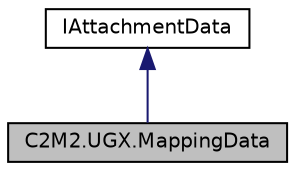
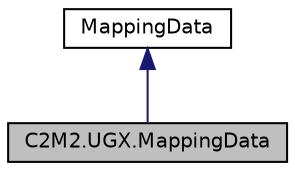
  digraph {
    node [color=black fontname=Helvetica fontsize=10 shape=record style=filled]
    n1 [fillcolor=grey75 fontcolor=black height=0.2 label="C2M2.UGX.MappingData" width=0.4]
-   n2 [fillcolor=white height=0.2 label=IAttachmentData width=0.4]
+   n2 [fillcolor=white height=0.2 label=MappingData width=0.4]
    n2 -> n1 [color=midnightblue dir=back fontname=Helvetica fontsize=10 labelfontname=Helvetica labelfontsize=10 style=solid]
  }
